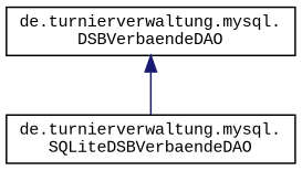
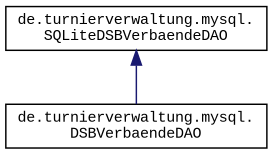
  digraph {
    rankdir=TB
    fontname="Liberation Mono"
    node [color=black fillcolor=white fontname="Liberation Mono" fontsize=10 shape=record style=filled]
    n1 [height=0.2 label="de.turnierverwaltung.mysql.\lDSBVerbaendeDAO" width=0.4]
    n2 [height=0.2 label="de.turnierverwaltung.mysql.\lSQLiteDSBVerbaendeDAO" width=0.4]
-   n1 -> n2 [color=midnightblue dir=back fontname="Liberation Mono" fontsize=10 labelfontname=Helvetica labelfontsize=10 style=solid]
+   n2 -> n1 [color=midnightblue dir=back fontname="Liberation Mono" fontsize=10 labelfontname=Helvetica labelfontsize=10 style=solid]
  }
